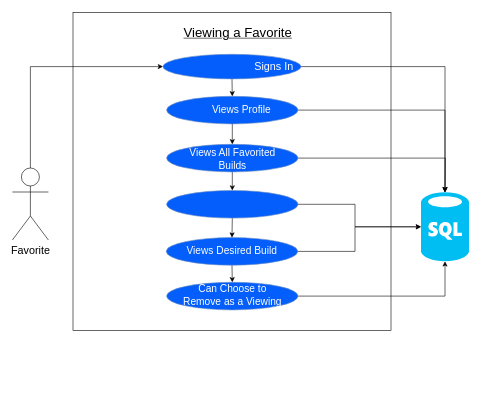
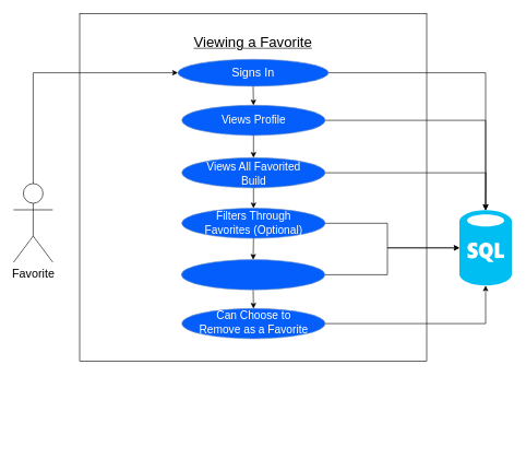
  <mxCell id="0" />
  <mxCell id="1" parent="0" />
  <mxCell id="2" value="" style="rounded=0;whiteSpace=wrap;html=1;" parent="1" vertex="1"><mxGeometry x="121" y="20" width="530" height="530" as="geometry" /></mxCell>
  <mxCell id="3" style="edgeStyle=orthogonalEdgeStyle;rounded=0;orthogonalLoop=1;jettySize=auto;html=1;exitX=0.5;exitY=0;exitDx=0;exitDy=0;exitPerimeter=0;entryX=0;entryY=0.5;entryDx=0;entryDy=0;" parent="1" source="4" target="8" edge="1"><mxGeometry relative="1" as="geometry" /></mxCell>
  <mxCell id="4" value="&lt;div style=&quot;font-size: 18px&quot;&gt;&lt;font style=&quot;font-size: 18px&quot;&gt;Favorite&lt;/font&gt;&lt;/div&gt;" style="shape=umlActor;verticalLabelPosition=bottom;labelBackgroundColor=#ffffff;verticalAlign=top;html=1;outlineConnect=0;" parent="1" vertex="1"><mxGeometry x="20" y="279.5" width="60" height="120" as="geometry" /></mxCell>
- <mxCell id="5" value="&lt;u&gt;&lt;font style=&quot;font-size: 22px&quot;&gt;Viewing a Favorite&lt;br&gt;&lt;/font&gt;&lt;/u&gt;" style="text;html=1;strokeColor=none;fillColor=none;align=center;verticalAlign=middle;whiteSpace=wrap;rounded=0;" parent="1" vertex="1"><mxGeometry x="293" y="35" width="206" height="40" as="geometry" /></mxCell>
+ <mxCell id="5" value="&lt;u&gt;&lt;font style=&quot;font-size: 22px&quot;&gt;Viewing a Favorite&lt;br&gt;&lt;/font&gt;&lt;/u&gt;" style="text;html=1;strokeColor=none;fillColor=none;align=center;verticalAlign=middle;whiteSpace=wrap;rounded=0;" parent="1" vertex="1"><mxGeometry x="283" y="45" width="206" height="40" as="geometry" /></mxCell>
  <mxCell id="6" style="edgeStyle=orthogonalEdgeStyle;rounded=0;orthogonalLoop=1;jettySize=auto;html=1;exitX=1;exitY=0.5;exitDx=0;exitDy=0;entryX=0.5;entryY=0;entryDx=0;entryDy=0;entryPerimeter=0;" parent="1" source="8" target="10" edge="1"><mxGeometry relative="1" as="geometry" /></mxCell>
  <mxCell id="7" style="edgeStyle=orthogonalEdgeStyle;rounded=0;orthogonalLoop=1;jettySize=auto;html=1;exitX=0.5;exitY=1;exitDx=0;exitDy=0;entryX=0.5;entryY=0;entryDx=0;entryDy=0;" parent="1" source="8" target="13" edge="1"><mxGeometry relative="1" as="geometry" /></mxCell>
  <mxCell id="8" value="" style="ellipse;whiteSpace=wrap;html=1;fillColor=#035EFC;strokeColor=#6c8ebf;" parent="1" vertex="1"><mxGeometry x="271" y="90" width="230" height="41" as="geometry" /></mxCell>
- <mxCell id="9" value="&lt;font style=&quot;font-size: 18px&quot; color=&quot;#FFFFFF&quot;&gt;Signs In&lt;br&gt;&lt;/font&gt;" style="text;html=1;strokeColor=none;fillColor=none;align=center;verticalAlign=middle;whiteSpace=wrap;rounded=0;" parent="1" vertex="1"><mxGeometry x="416" y="95.5" width="80" height="30" as="geometry" /></mxCell>
+ <mxCell id="9" value="&lt;font style=&quot;font-size: 18px&quot; color=&quot;#FFFFFF&quot;&gt;Signs In&lt;br&gt;&lt;/font&gt;" style="text;html=1;strokeColor=none;fillColor=none;align=center;verticalAlign=middle;whiteSpace=wrap;rounded=0;" parent="1" vertex="1"><mxGeometry x="346" y="95.5" width="80" height="30" as="geometry" /></mxCell>
  <mxCell id="10" value="" style="verticalLabelPosition=bottom;html=1;verticalAlign=top;align=center;strokeColor=none;fillColor=#00BEF2;shape=mxgraph.azure.sql_database;" parent="1" vertex="1"><mxGeometry x="701" y="320" width="80" height="115" as="geometry" /></mxCell>
  <mxCell id="11" style="edgeStyle=orthogonalEdgeStyle;rounded=0;orthogonalLoop=1;jettySize=auto;html=1;exitX=0.5;exitY=1;exitDx=0;exitDy=0;entryX=0.5;entryY=0;entryDx=0;entryDy=0;" parent="1" source="13" target="17" edge="1"><mxGeometry relative="1" as="geometry" /></mxCell>
  <mxCell id="12" style="edgeStyle=orthogonalEdgeStyle;rounded=0;orthogonalLoop=1;jettySize=auto;html=1;exitX=1;exitY=0.5;exitDx=0;exitDy=0;entryX=0.5;entryY=0;entryDx=0;entryDy=0;entryPerimeter=0;" parent="1" source="13" target="10" edge="1"><mxGeometry relative="1" as="geometry" /></mxCell>
  <mxCell id="13" value="" style="ellipse;whiteSpace=wrap;html=1;fillColor=#035EFC;strokeColor=#6c8ebf;" parent="1" vertex="1"><mxGeometry x="277" y="160" width="219" height="46" as="geometry" /></mxCell>
- <mxCell id="14" value="&lt;font style=&quot;font-size: 17px&quot; color=&quot;#FFFFFF&quot;&gt;Views Profile&lt;/font&gt;" style="text;html=1;strokeColor=none;fillColor=none;align=center;verticalAlign=middle;whiteSpace=wrap;rounded=0;" parent="1" vertex="1"><mxGeometry x="311.5" y="168" width="180" height="30" as="geometry" /></mxCell>
+ <mxCell id="14" value="&lt;font style=&quot;font-size: 17px&quot; color=&quot;#FFFFFF&quot;&gt;Views Profile&lt;/font&gt;" style="text;html=1;strokeColor=none;fillColor=none;align=center;verticalAlign=middle;whiteSpace=wrap;rounded=0;" parent="1" vertex="1"><mxGeometry x="296.5" y="168" width="180" height="30" as="geometry" /></mxCell>
  <mxCell id="15" style="edgeStyle=orthogonalEdgeStyle;rounded=0;orthogonalLoop=1;jettySize=auto;html=1;exitX=1;exitY=0.5;exitDx=0;exitDy=0;" parent="1" source="17" edge="1"><mxGeometry relative="1" as="geometry"><mxPoint x="741" y="320" as="targetPoint" /></mxGeometry></mxCell>
  <mxCell id="16" style="edgeStyle=orthogonalEdgeStyle;rounded=0;orthogonalLoop=1;jettySize=auto;html=1;exitX=0.5;exitY=1;exitDx=0;exitDy=0;entryX=0.5;entryY=0;entryDx=0;entryDy=0;" edge="1" parent="1" source="17" target="30"><mxGeometry relative="1" as="geometry" /></mxCell>
  <mxCell id="17" value="" style="ellipse;whiteSpace=wrap;html=1;fillColor=#035EFC;strokeColor=#6c8ebf;" parent="1" vertex="1"><mxGeometry x="277" y="240" width="219" height="46" as="geometry" /></mxCell>
- <mxCell id="18" value="&lt;font style=&quot;font-size: 17px&quot; color=&quot;#FFFFFF&quot;&gt;Views All Favorited Builds&lt;br&gt;&lt;/font&gt;" style="text;html=1;strokeColor=none;fillColor=none;align=center;verticalAlign=middle;whiteSpace=wrap;rounded=0;" parent="1" vertex="1"><mxGeometry x="296.5" y="250" width="180" height="30" as="geometry" /></mxCell>
+ <mxCell id="18" value="&lt;font style=&quot;font-size: 17px&quot; color=&quot;#FFFFFF&quot;&gt;Views All Favorited Build&lt;br&gt;&lt;/font&gt;" style="text;html=1;strokeColor=none;fillColor=none;align=center;verticalAlign=middle;whiteSpace=wrap;rounded=0;" parent="1" vertex="1"><mxGeometry x="296.5" y="250" width="180" height="30" as="geometry" /></mxCell>
  <mxCell id="19" style="edgeStyle=orthogonalEdgeStyle;rounded=0;orthogonalLoop=1;jettySize=auto;html=1;exitX=1;exitY=0.5;exitDx=0;exitDy=0;entryX=0;entryY=0.5;entryDx=0;entryDy=0;entryPerimeter=0;" edge="1" parent="1" source="21" target="10"><mxGeometry relative="1" as="geometry"><Array as="points"><mxPoint x="591" y="419" /><mxPoint x="591" y="378" /></Array></mxGeometry></mxCell>
  <mxCell id="20" style="edgeStyle=orthogonalEdgeStyle;rounded=0;orthogonalLoop=1;jettySize=auto;html=1;exitX=0.5;exitY=1;exitDx=0;exitDy=0;entryX=0.5;entryY=0;entryDx=0;entryDy=0;" edge="1" parent="1" source="21" target="33"><mxGeometry relative="1" as="geometry" /></mxCell>
  <mxCell id="21" value="" style="ellipse;whiteSpace=wrap;html=1;fillColor=#035EFC;strokeColor=#6c8ebf;" parent="1" vertex="1"><mxGeometry x="276.5" y="395.5" width="219" height="46" as="geometry" /></mxCell>
- <mxCell id="22" value="&lt;font style=&quot;font-size: 17px&quot; color=&quot;#FFFFFF&quot;&gt;Views Desired Build&lt;br&gt;&lt;/font&gt;" style="text;html=1;strokeColor=none;fillColor=none;align=center;verticalAlign=middle;whiteSpace=wrap;rounded=0;" parent="1" vertex="1"><mxGeometry x="296" y="403.5" width="180" height="30" as="geometry" /></mxCell>
  <mxCell id="23" style="edgeStyle=orthogonalEdgeStyle;rounded=0;orthogonalLoop=1;jettySize=auto;html=1;exitX=0.5;exitY=1;exitDx=0;exitDy=0;entryX=0.5;entryY=0;entryDx=0;entryDy=0;" parent="1" edge="1"><mxGeometry relative="1" as="geometry"><mxPoint x="386" y="509" as="sourcePoint" /></mxGeometry></mxCell>
  <mxCell id="24" style="edgeStyle=orthogonalEdgeStyle;rounded=0;orthogonalLoop=1;jettySize=auto;html=1;exitX=0.5;exitY=1;exitDx=0;exitDy=0;entryX=0.5;entryY=0;entryDx=0;entryDy=0;" parent="1" edge="1"><mxGeometry relative="1" as="geometry"><mxPoint x="386" y="586" as="sourcePoint" /></mxGeometry></mxCell>
  <mxCell id="25" style="edgeStyle=orthogonalEdgeStyle;rounded=0;orthogonalLoop=1;jettySize=auto;html=1;exitX=0.5;exitY=1;exitDx=0;exitDy=0;entryX=0.5;entryY=0;entryDx=0;entryDy=0;" parent="1" edge="1"><mxGeometry relative="1" as="geometry"><mxPoint x="386" y="656" as="sourcePoint" /></mxGeometry></mxCell>
  <mxCell id="26" style="edgeStyle=orthogonalEdgeStyle;rounded=0;orthogonalLoop=1;jettySize=auto;html=1;exitX=0.5;exitY=1;exitDx=0;exitDy=0;entryX=0.5;entryY=0;entryDx=0;entryDy=0;" parent="1" edge="1"><mxGeometry relative="1" as="geometry"><mxPoint x="386" y="509" as="sourcePoint" /></mxGeometry></mxCell>
  <mxCell id="27" value="&lt;font style=&quot;font-size: 17px&quot; color=&quot;#FFFFFF&quot;&gt;Prompted for Optional&lt;br&gt;&lt;/font&gt;" style="text;html=1;strokeColor=none;fillColor=none;align=center;verticalAlign=middle;whiteSpace=wrap;rounded=0;" parent="1" vertex="1"><mxGeometry x="296" y="648" width="180" height="30" as="geometry" /></mxCell>
  <mxCell id="28" style="edgeStyle=orthogonalEdgeStyle;rounded=0;orthogonalLoop=1;jettySize=auto;html=1;exitX=0.5;exitY=1;exitDx=0;exitDy=0;entryX=0.5;entryY=0;entryDx=0;entryDy=0;" edge="1" parent="1" source="30" target="21"><mxGeometry relative="1" as="geometry" /></mxCell>
  <mxCell id="29" style="edgeStyle=orthogonalEdgeStyle;rounded=0;orthogonalLoop=1;jettySize=auto;html=1;exitX=1;exitY=0.5;exitDx=0;exitDy=0;entryX=0;entryY=0.5;entryDx=0;entryDy=0;entryPerimeter=0;" edge="1" parent="1" source="30" target="10"><mxGeometry relative="1" as="geometry"><Array as="points"><mxPoint x="591" y="340" /><mxPoint x="591" y="378" /></Array></mxGeometry></mxCell>
  <mxCell id="30" value="" style="ellipse;whiteSpace=wrap;html=1;fillColor=#035EFC;strokeColor=#6c8ebf;" vertex="1" parent="1"><mxGeometry x="277" y="317" width="219" height="46" as="geometry" /></mxCell>
+ <mxCell id="31" value="&lt;font style=&quot;font-size: 17px&quot; color=&quot;#FFFFFF&quot;&gt;Filters Through Favorites (Optional)&lt;br&gt;&lt;/font&gt;" style="text;html=1;strokeColor=none;fillColor=none;align=center;verticalAlign=middle;whiteSpace=wrap;rounded=0;" vertex="1" parent="1"><mxGeometry x="296.5" y="325" width="180" height="30" as="geometry" /></mxCell>
  <mxCell id="32" style="edgeStyle=orthogonalEdgeStyle;rounded=0;orthogonalLoop=1;jettySize=auto;html=1;exitX=1;exitY=0.5;exitDx=0;exitDy=0;entryX=0.5;entryY=1;entryDx=0;entryDy=0;entryPerimeter=0;" edge="1" parent="1" source="33" target="10"><mxGeometry relative="1" as="geometry" /></mxCell>
  <mxCell id="33" value="" style="ellipse;whiteSpace=wrap;html=1;fillColor=#035EFC;strokeColor=#6c8ebf;" vertex="1" parent="1"><mxGeometry x="277" y="470" width="219" height="46" as="geometry" /></mxCell>
- <mxCell id="34" value="&lt;font style=&quot;font-size: 17px&quot; color=&quot;#FFFFFF&quot;&gt;Can Choose to Remove as a Viewing&lt;br&gt;&lt;/font&gt;" style="text;html=1;strokeColor=none;fillColor=none;align=center;verticalAlign=middle;whiteSpace=wrap;rounded=0;" vertex="1" parent="1"><mxGeometry x="296.5" y="477" width="180" height="30" as="geometry" /></mxCell>
+ <mxCell id="34" value="&lt;font style=&quot;font-size: 17px&quot; color=&quot;#FFFFFF&quot;&gt;Can Choose to Remove as a Favorite&lt;br&gt;&lt;/font&gt;" style="text;html=1;strokeColor=none;fillColor=none;align=center;verticalAlign=middle;whiteSpace=wrap;rounded=0;" vertex="1" parent="1"><mxGeometry x="296.5" y="477" width="180" height="30" as="geometry" /></mxCell>
